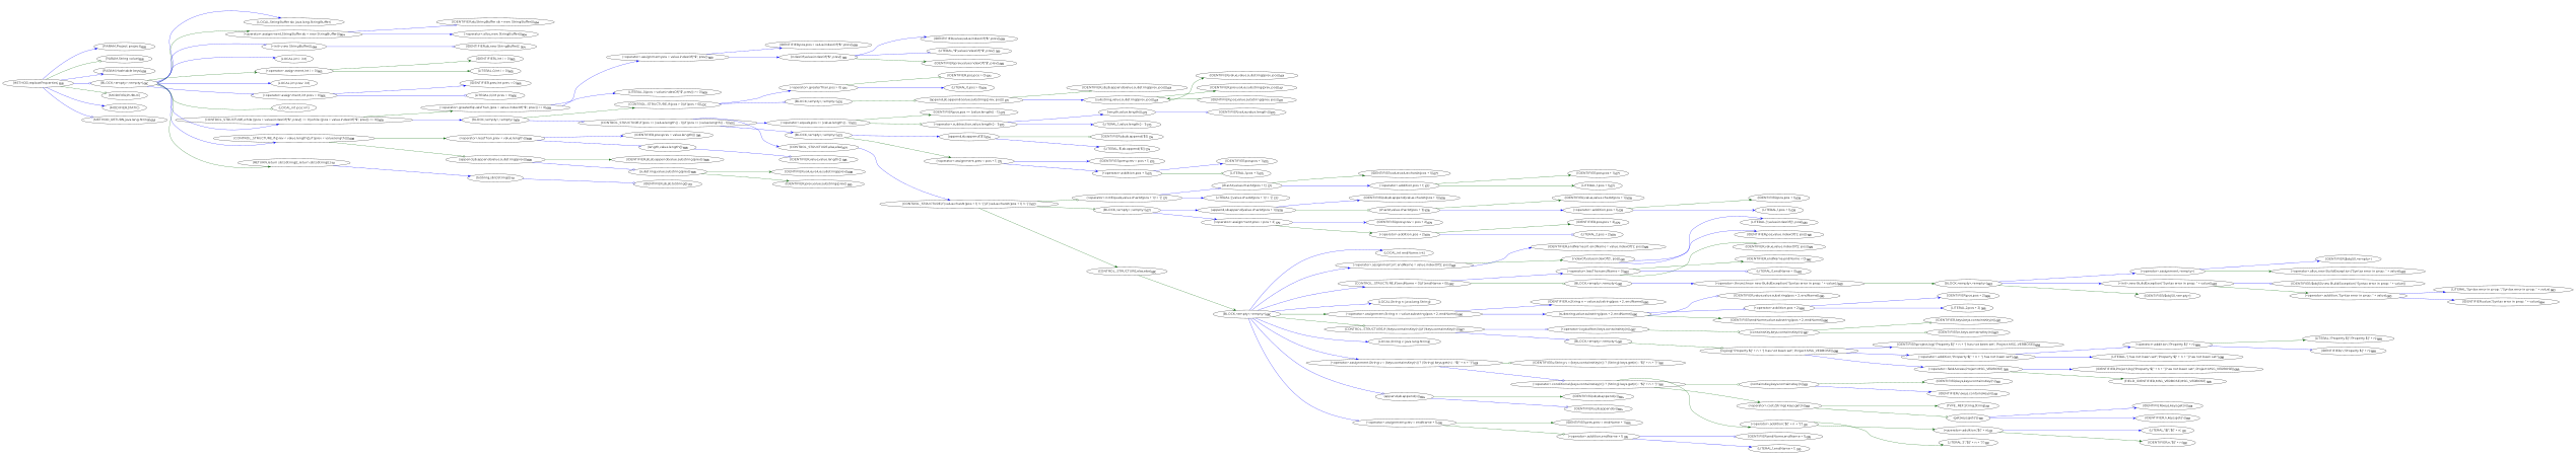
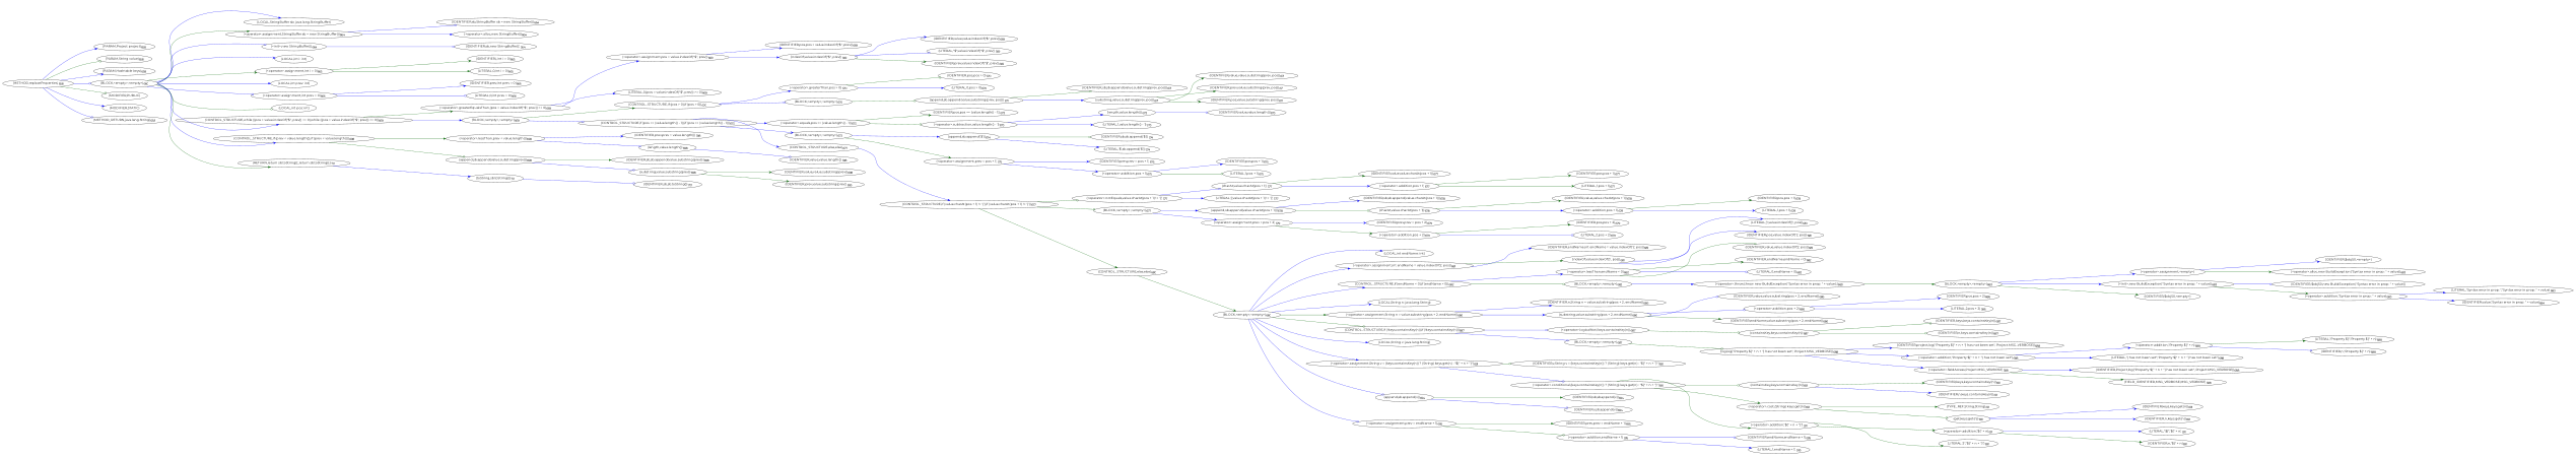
  digraph {
    fontname=Montserrat
    rankdir=LR
    node [fontname=Montserrat]
    edge [arrowhead=normal color=blue fontname=Montserrat]
    n1 [label=<(METHOD,replaceProperties)<SUB>658</SUB>>]
    n2 [label=<(PARAM,Project project)<SUB>658</SUB>>]
    n3 [label=<(PARAM,String value)<SUB>658</SUB>>]
    n4 [label=<(PARAM,Hashtable keys)<SUB>658</SUB>>]
    n5 [label=<(BLOCK,&lt;empty&gt;,&lt;empty&gt;)<SUB>660</SUB>>]
    n6 [label=<(MODIFIER,PUBLIC)>]
    n7 [label=<(MODIFIER,STATIC)>]
    n8 [label=<(METHOD_RETURN,java.lang.String)<SUB>658</SUB>>]
    n9 [label=<(LOCAL,StringBuffer sb: java.lang.StringBuffer)>]
    n10 [label=<(&lt;operator&gt;.assignment,StringBuffer sb = new StringBuffer())<SUB>664</SUB>>]
    n11 [label=<(&lt;init&gt;,new StringBuffer())<SUB>664</SUB>>]
    n12 [label=<(LOCAL,int i: int)>]
    n13 [label=<(&lt;operator&gt;.assignment,int i = 0)<SUB>665</SUB>>]
    n14 [label=<(LOCAL,int prev: int)>]
    n15 [label=<(&lt;operator&gt;.assignment,int prev = 0)<SUB>666</SUB>>]
    n16 [label=<(LOCAL,int pos: int)>]
    n17 [label=<(CONTROL_STRUCTURE,while ((pos = value.indexOf(&quot;$&quot;, prev)) &gt;= 0),while ((pos = value.indexOf(&quot;$&quot;, prev)) &gt;= 0))<SUB>669</SUB>>]
    n18 [label=<(CONTROL_STRUCTURE,if (prev &lt; value.length()),if (prev &lt; value.length()))<SUB>698</SUB>>]
    n19 [label=<(RETURN,return sb.toString();,return sb.toString();)<SUB>701</SUB>>]
    n20 [label=<(IDENTIFIER,sb,StringBuffer sb = new StringBuffer())<SUB>664</SUB>>]
    n21 [label=<(&lt;operator&gt;.alloc,new StringBuffer())<SUB>664</SUB>>]
    n22 [label=<(IDENTIFIER,sb,new StringBuffer())<SUB>664</SUB>>]
    n23 [label=<(IDENTIFIER,i,int i = 0)<SUB>665</SUB>>]
    n24 [label=<(LITERAL,0,int i = 0)<SUB>665</SUB>>]
    n25 [label=<(IDENTIFIER,prev,int prev = 0)<SUB>666</SUB>>]
    n26 [label=<(LITERAL,0,int prev = 0)<SUB>666</SUB>>]
    n27 [label=<(&lt;operator&gt;.greaterEqualsThan,(pos = value.indexOf(&quot;$&quot;, prev)) &gt;= 0)<SUB>669</SUB>>]
    n28 [label=<(BLOCK,&lt;empty&gt;,&lt;empty&gt;)<SUB>669</SUB>>]
    n29 [label=<(&lt;operator&gt;.lessThan,prev &lt; value.length())<SUB>698</SUB>>]
    n30 [label=<(append,sb.append(value.substring(prev)))<SUB>698</SUB>>]
    n31 [label=<(toString,sb.toString())<SUB>701</SUB>>]
    n32 [label=<(&lt;operator&gt;.assignment,pos = value.indexOf(&quot;$&quot;, prev))<SUB>669</SUB>>]
    n33 [label=<(LITERAL,0,(pos = value.indexOf(&quot;$&quot;, prev)) &gt;= 0)<SUB>669</SUB>>]
    n34 [label=<(CONTROL_STRUCTURE,if (pos &gt; 0),if (pos &gt; 0))<SUB>670</SUB>>]
    n35 [label=<(CONTROL_STRUCTURE,if (pos == (value.length() - 1)),if (pos == (value.length() - 1)))<SUB>673</SUB>>]
    n36 [label=<(IDENTIFIER,pos,pos = value.indexOf(&quot;$&quot;, prev))<SUB>669</SUB>>]
    n37 [label=<(indexOf,value.indexOf(&quot;$&quot;, prev))<SUB>669</SUB>>]
    n38 [label=<(IDENTIFIER,value,value.indexOf(&quot;$&quot;, prev))<SUB>669</SUB>>]
    n39 [label=<(LITERAL,&quot;$&quot;,value.indexOf(&quot;$&quot;, prev))<SUB>669</SUB>>]
    n40 [label=<(IDENTIFIER,prev,value.indexOf(&quot;$&quot;, prev))<SUB>669</SUB>>]
    n41 [label=<(&lt;operator&gt;.greaterThan,pos &gt; 0)<SUB>670</SUB>>]
    n42 [label=<(BLOCK,&lt;empty&gt;,&lt;empty&gt;)<SUB>670</SUB>>]
    n43 [label=<(&lt;operator&gt;.equals,pos == (value.length() - 1))<SUB>673</SUB>>]
    n44 [label=<(BLOCK,&lt;empty&gt;,&lt;empty&gt;)<SUB>673</SUB>>]
    n45 [label=<(CONTROL_STRUCTURE,else,else)<SUB>677</SUB>>]
    n46 [label=<(IDENTIFIER,pos,pos &gt; 0)<SUB>670</SUB>>]
    n47 [label=<(LITERAL,0,pos &gt; 0)<SUB>670</SUB>>]
    n48 [label=<(append,sb.append(value.substring(prev, pos)))<SUB>671</SUB>>]
    n49 [label=<(IDENTIFIER,sb,sb.append(value.substring(prev, pos)))<SUB>671</SUB>>]
    n50 [label=<(substring,value.substring(prev, pos))<SUB>671</SUB>>]
    n51 [label=<(IDENTIFIER,value,value.substring(prev, pos))<SUB>671</SUB>>]
    n52 [label=<(IDENTIFIER,prev,value.substring(prev, pos))<SUB>671</SUB>>]
    n53 [label=<(IDENTIFIER,pos,value.substring(prev, pos))<SUB>671</SUB>>]
    n54 [label=<(IDENTIFIER,pos,pos == (value.length() - 1))<SUB>673</SUB>>]
    n55 [label=<(&lt;operator&gt;.subtraction,value.length() - 1)<SUB>673</SUB>>]
    n56 [label=<(append,sb.append('$'))<SUB>674</SUB>>]
    n57 [label=<(&lt;operator&gt;.assignment,prev = pos + 1)<SUB>675</SUB>>]
    n58 [label=<(CONTROL_STRUCTURE,if (value.charAt(pos + 1) != '{'),if (value.charAt(pos + 1) != '{'))<SUB>677</SUB>>]
    n59 [label=<(length,value.length())<SUB>673</SUB>>]
    n60 [label=<(LITERAL,1,value.length() - 1)<SUB>673</SUB>>]
    n61 [label=<(IDENTIFIER,value,value.length())<SUB>673</SUB>>]
    n62 [label=<(IDENTIFIER,sb,sb.append('$'))<SUB>674</SUB>>]
    n63 [label=<(LITERAL,'$',sb.append('$'))<SUB>674</SUB>>]
    n64 [label=<(IDENTIFIER,prev,prev = pos + 1)<SUB>675</SUB>>]
    n65 [label=<(&lt;operator&gt;.addition,pos + 1)<SUB>675</SUB>>]
    n66 [label=<(IDENTIFIER,pos,pos + 1)<SUB>675</SUB>>]
    n67 [label=<(LITERAL,1,pos + 1)<SUB>675</SUB>>]
    n68 [label=<(&lt;operator&gt;.notEquals,value.charAt(pos + 1) != '{')<SUB>677</SUB>>]
    n69 [label=<(BLOCK,&lt;empty&gt;,&lt;empty&gt;)<SUB>677</SUB>>]
    n70 [label=<(CONTROL_STRUCTURE,else,else)<SUB>680</SUB>>]
    n71 [label=<(charAt,value.charAt(pos + 1))<SUB>677</SUB>>]
    n72 [label=<(LITERAL,'{',value.charAt(pos + 1) != '{')<SUB>677</SUB>>]
    n73 [label=<(append,sb.append(value.charAt(pos + 1)))<SUB>678</SUB>>]
    n74 [label=<(&lt;operator&gt;.assignment,prev = pos + 2)<SUB>679</SUB>>]
    n75 [label=<(BLOCK,&lt;empty&gt;,&lt;empty&gt;)<SUB>680</SUB>>]
    n76 [label=<(IDENTIFIER,value,value.charAt(pos + 1))<SUB>677</SUB>>]
    n77 [label=<(&lt;operator&gt;.addition,pos + 1)<SUB>677</SUB>>]
    n78 [label=<(IDENTIFIER,pos,pos + 1)<SUB>677</SUB>>]
    n79 [label=<(LITERAL,1,pos + 1)<SUB>677</SUB>>]
    n80 [label=<(IDENTIFIER,sb,sb.append(value.charAt(pos + 1)))<SUB>678</SUB>>]
    n81 [label=<(charAt,value.charAt(pos + 1))<SUB>678</SUB>>]
    n82 [label=<(IDENTIFIER,prev,prev = pos + 2)<SUB>679</SUB>>]
    n83 [label=<(&lt;operator&gt;.addition,pos + 2)<SUB>679</SUB>>]
    n84 [label=<(IDENTIFIER,value,value.charAt(pos + 1))<SUB>678</SUB>>]
    n85 [label=<(&lt;operator&gt;.addition,pos + 1)<SUB>678</SUB>>]
    n86 [label=<(IDENTIFIER,pos,pos + 1)<SUB>678</SUB>>]
    n87 [label=<(LITERAL,1,pos + 1)<SUB>678</SUB>>]
    n88 [label=<(IDENTIFIER,pos,pos + 2)<SUB>679</SUB>>]
    n89 [label=<(LITERAL,2,pos + 2)<SUB>679</SUB>>]
    n90 [label=<(LOCAL,int endName: int)>]
    n91 [label=<(&lt;operator&gt;.assignment,int endName = value.indexOf('}', pos))<SUB>681</SUB>>]
    n92 [label=<(CONTROL_STRUCTURE,if (endName &lt; 0),if (endName &lt; 0))<SUB>682</SUB>>]
    n93 [label=<(LOCAL,String n: java.lang.String)>]
    n94 [label=<(&lt;operator&gt;.assignment,String n = value.substring(pos + 2, endName))<SUB>686</SUB>>]
    n95 [label=<(CONTROL_STRUCTURE,if (!keys.containsKey(n)),if (!keys.containsKey(n)))<SUB>687</SUB>>]
    n96 [label=<(LOCAL,String v: java.lang.String)>]
    n97 [label=<(&lt;operator&gt;.assignment,String v = (keys.containsKey(n)) ? (String) keys.get(n) : &quot;${&quot; + n + &quot;}&quot;)<SUB>691</SUB>>]
    n98 [label=<(append,sb.append(v))<SUB>694</SUB>>]
    n99 [label=<(&lt;operator&gt;.assignment,prev = endName + 1)<SUB>695</SUB>>]
    n100 [label=<(IDENTIFIER,endName,int endName = value.indexOf('}', pos))<SUB>681</SUB>>]
    n101 [label=<(indexOf,value.indexOf('}', pos))<SUB>681</SUB>>]
    n102 [label=<(&lt;operator&gt;.lessThan,endName &lt; 0)<SUB>682</SUB>>]
    n103 [label=<(BLOCK,&lt;empty&gt;,&lt;empty&gt;)<SUB>682</SUB>>]
    n104 [label=<(IDENTIFIER,n,String n = value.substring(pos + 2, endName))<SUB>686</SUB>>]
    n105 [label=<(substring,value.substring(pos + 2, endName))<SUB>686</SUB>>]
    n106 [label=<(&lt;operator&gt;.logicalNot,!keys.containsKey(n))<SUB>687</SUB>>]
    n107 [label=<(BLOCK,&lt;empty&gt;,&lt;empty&gt;)<SUB>687</SUB>>]
    n108 [label=<(IDENTIFIER,v,String v = (keys.containsKey(n)) ? (String) keys.get(n) : &quot;${&quot; + n + &quot;}&quot;)<SUB>691</SUB>>]
    n109 [label=<(&lt;operator&gt;.conditional,(keys.containsKey(n)) ? (String) keys.get(n) : &quot;${&quot; + n + &quot;}&quot;)<SUB>691</SUB>>]
    n110 [label=<(IDENTIFIER,sb,sb.append(v))<SUB>694</SUB>>]
    n111 [label=<(IDENTIFIER,v,sb.append(v))<SUB>694</SUB>>]
    n112 [label=<(IDENTIFIER,prev,prev = endName + 1)<SUB>695</SUB>>]
    n113 [label=<(&lt;operator&gt;.addition,endName + 1)<SUB>695</SUB>>]
    n114 [label=<(LITERAL,'}',value.indexOf('}', pos))<SUB>681</SUB>>]
    n115 [label=<(IDENTIFIER,pos,value.indexOf('}', pos))<SUB>681</SUB>>]
    n116 [label=<(IDENTIFIER,value,value.indexOf('}', pos))<SUB>681</SUB>>]
    n117 [label=<(IDENTIFIER,endName,endName &lt; 0)<SUB>682</SUB>>]
    n118 [label=<(LITERAL,0,endName &lt; 0)<SUB>682</SUB>>]
    n119 [label=<(&lt;operator&gt;.throw,throw new BuildException(&quot;Syntax error in prop: &quot; + value);)<SUB>683</SUB>>]
    n120 [label=<(BLOCK,&lt;empty&gt;,&lt;empty&gt;)<SUB>683</SUB>>]
    n121 [label=<(&lt;operator&gt;.assignment,&lt;empty&gt;)>]
    n122 [label=<(&lt;init&gt;,new BuildException(&quot;Syntax error in prop: &quot; + value))<SUB>683</SUB>>]
    n123 [label=<(IDENTIFIER,$obj50,&lt;empty&gt;)>]
    n124 [label=<(IDENTIFIER,$obj50,&lt;empty&gt;)>]
    n125 [label=<(&lt;operator&gt;.alloc,new BuildException(&quot;Syntax error in prop: &quot; + value))<SUB>683</SUB>>]
    n126 [label=<(IDENTIFIER,$obj50,new BuildException(&quot;Syntax error in prop: &quot; + value))>]
    n127 [label=<(&lt;operator&gt;.addition,&quot;Syntax error in prop: &quot; + value)<SUB>683</SUB>>]
    n128 [label=<(LITERAL,&quot;Syntax error in prop: &quot;,&quot;Syntax error in prop: &quot; + value)<SUB>683</SUB>>]
    n129 [label=<(IDENTIFIER,value,&quot;Syntax error in prop: &quot; + value)<SUB>684</SUB>>]
    n130 [label=<(IDENTIFIER,value,value.substring(pos + 2, endName))<SUB>686</SUB>>]
    n131 [label=<(&lt;operator&gt;.addition,pos + 2)<SUB>686</SUB>>]
    n132 [label=<(IDENTIFIER,endName,value.substring(pos + 2, endName))<SUB>686</SUB>>]
    n133 [label=<(IDENTIFIER,pos,pos + 2)<SUB>686</SUB>>]
    n134 [label=<(LITERAL,2,pos + 2)<SUB>686</SUB>>]
    n135 [label=<(containsKey,keys.containsKey(n))<SUB>687</SUB>>]
    n136 [label=<(log,log(&quot;Property ${&quot; + n + &quot;} has not been set&quot;, Project.MSG_VERBOSE))<SUB>688</SUB>>]
    n137 [label=<(IDENTIFIER,keys,keys.containsKey(n))<SUB>687</SUB>>]
    n138 [label=<(IDENTIFIER,n,keys.containsKey(n))<SUB>687</SUB>>]
    n139 [label=<(IDENTIFIER,project,log(&quot;Property ${&quot; + n + &quot;} has not been set&quot;, Project.MSG_VERBOSE))<SUB>688</SUB>>]
    n140 [label=<(&lt;operator&gt;.addition,&quot;Property ${&quot; + n + &quot;} has not been set&quot;)<SUB>688</SUB>>]
    n141 [label=<(&lt;operator&gt;.fieldAccess,Project.MSG_VERBOSE)<SUB>688</SUB>>]
    n142 [label=<(&lt;operator&gt;.addition,&quot;Property ${&quot; + n)<SUB>688</SUB>>]
    n143 [label=<(LITERAL,&quot;} has not been set&quot;,&quot;Property ${&quot; + n + &quot;} has not been set&quot;)<SUB>688</SUB>>]
    n144 [label=<(IDENTIFIER,Project,log(&quot;Property ${&quot; + n + &quot;} has not been set&quot;, Project.MSG_VERBOSE))<SUB>688</SUB>>]
    n145 [label=<(FIELD_IDENTIFIER,MSG_VERBOSE,MSG_VERBOSE)<SUB>688</SUB>>]
    n146 [label=<(LITERAL,&quot;Property ${&quot;,&quot;Property ${&quot; + n)<SUB>688</SUB>>]
    n147 [label=<(IDENTIFIER,n,&quot;Property ${&quot; + n)<SUB>688</SUB>>]
    n148 [label=<(containsKey,keys.containsKey(n))<SUB>691</SUB>>]
    n149 [label=<(&lt;operator&gt;.cast,(String) keys.get(n))<SUB>691</SUB>>]
    n150 [label=<(&lt;operator&gt;.addition,&quot;${&quot; + n + &quot;}&quot;)<SUB>691</SUB>>]
    n151 [label=<(IDENTIFIER,keys,keys.containsKey(n))<SUB>691</SUB>>]
    n152 [label=<(IDENTIFIER,n,keys.containsKey(n))<SUB>691</SUB>>]
    n153 [label=<(TYPE_REF,String,String)<SUB>691</SUB>>]
    n154 [label=<(get,keys.get(n))<SUB>691</SUB>>]
    n155 [label=<(&lt;operator&gt;.addition,&quot;${&quot; + n)<SUB>691</SUB>>]
    n156 [label=<(LITERAL,&quot;}&quot;,&quot;${&quot; + n + &quot;}&quot;)<SUB>691</SUB>>]
    n157 [label=<(IDENTIFIER,keys,keys.get(n))<SUB>691</SUB>>]
    n158 [label=<(IDENTIFIER,n,keys.get(n))<SUB>691</SUB>>]
    n159 [label=<(LITERAL,&quot;${&quot;,&quot;${&quot; + n)<SUB>691</SUB>>]
    n160 [label=<(IDENTIFIER,n,&quot;${&quot; + n)<SUB>691</SUB>>]
    n161 [label=<(IDENTIFIER,endName,endName + 1)<SUB>695</SUB>>]
    n162 [label=<(LITERAL,1,endName + 1)<SUB>695</SUB>>]
    n163 [label=<(IDENTIFIER,prev,prev &lt; value.length())<SUB>698</SUB>>]
    n164 [label=<(length,value.length())<SUB>698</SUB>>]
    n165 [label=<(IDENTIFIER,sb,sb.append(value.substring(prev)))<SUB>698</SUB>>]
    n166 [label=<(substring,value.substring(prev))<SUB>698</SUB>>]
    n167 [label=<(IDENTIFIER,value,value.length())<SUB>698</SUB>>]
    n168 [label=<(IDENTIFIER,value,value.substring(prev))<SUB>698</SUB>>]
    n169 [label=<(IDENTIFIER,prev,value.substring(prev))<SUB>695</SUB>>]
    n170 [label=<(IDENTIFIER,sb,sb.toString())<SUB>701</SUB>>]
    n1 -> n2
    n1 -> n3 [arrowhead=odot color=darkgreen]
    n1 -> n4 [arrowhead=vee]
    n1 -> n5 [arrowhead=odot]
    n1 -> n6 [arrowhead=odot color=darkgreen]
    n1 -> n7
    n1 -> n8 [arrowhead=odot]
    n5 -> n9
    n5 -> n10 [color=darkgreen]
    n5 -> n11 [arrowhead=odot]
    n5 -> n12 [arrowhead=vee]
    n5 -> n13 [arrowhead=vee color=darkgreen]
    n5 -> n14
    n5 -> n15 [arrowhead=odot]
    n5 -> n16 [arrowhead=odot color=darkgreen]
    n5 -> n17
    n5 -> n18 [arrowhead=vee]
    n5 -> n19 [color=darkgreen]
    n10 -> n20 [arrowhead=odot]
    n10 -> n21
    n11 -> n22 [arrowhead=odot]
    n13 -> n23 [arrowhead=vee color=darkgreen]
    n13 -> n24 [color=darkgreen]
    n15 -> n25
    n15 -> n26 [arrowhead=odot]
    n17 -> n27 [arrowhead=vee color=darkgreen]
    n17 -> n28
    n18 -> n29 [color=darkgreen]
    n18 -> n30 [arrowhead=odot color=darkgreen]
    n19 -> n31
    n27 -> n32
    n27 -> n33
    n28 -> n34 [color=darkgreen]
    n28 -> n35 [arrowhead=odot]
    n29 -> n163 [arrowhead=vee]
    n29 -> n164 [arrowhead=odot]
    n30 -> n165 [color=darkgreen]
    n30 -> n166 [arrowhead=odot]
    n31 -> n170 [arrowhead=odot]
    n32 -> n36 [arrowhead=vee]
    n32 -> n37
    n34 -> n41
    n34 -> n42 [arrowhead=odot]
    n35 -> n43
    n35 -> n44 [arrowhead=vee]
    n35 -> n45 [arrowhead=vee]
    n37 -> n38 [arrowhead=vee]
    n37 -> n39 [arrowhead=odot]
    n37 -> n40 [arrowhead=vee color=darkgreen]
    n41 -> n46 [arrowhead=odot color=darkgreen]
    n41 -> n47
    n42 -> n48 [arrowhead=odot color=darkgreen]
    n43 -> n54 [arrowhead=vee color=darkgreen]
    n43 -> n55 [arrowhead=odot color=darkgreen]
    n44 -> n56
    n44 -> n57 [arrowhead=vee color=darkgreen]
    n45 -> n58
    n48 -> n49 [arrowhead=odot color=darkgreen]
    n48 -> n50
    n50 -> n51 [color=darkgreen]
    n50 -> n52 [color=darkgreen]
-   n53 -> n50 [arrowhead=vee color=darkgreen]
+   n50 -> n53 [arrowhead=vee color=darkgreen]
    n55 -> n59
    n55 -> n60 [arrowhead=vee]
    n56 -> n62 [arrowhead=odot color=darkgreen]
    n56 -> n63
    n57 -> n64 [arrowhead=vee]
    n57 -> n65 [arrowhead=vee]
    n58 -> n68 [arrowhead=odot color=darkgreen]
    n58 -> n69 [arrowhead=odot color=darkgreen]
    n58 -> n70 [color=darkgreen]
    n59 -> n61 [arrowhead=odot]
    n65 -> n66
    n65 -> n67 [arrowhead=odot color=darkgreen]
    n68 -> n71 [arrowhead=odot]
    n68 -> n72
    n69 -> n73
    n69 -> n74 [arrowhead=vee]
    n70 -> n75 [arrowhead=vee color=darkgreen]
    n71 -> n76 [color=darkgreen]
    n71 -> n77 [arrowhead=vee]
    n73 -> n80 [arrowhead=vee]
    n73 -> n81 [arrowhead=odot color=darkgreen]
    n74 -> n82 [arrowhead=vee]
    n74 -> n83 [arrowhead=vee color=darkgreen]
    n75 -> n90
    n75 -> n91
    n75 -> n92
    n75 -> n93 [arrowhead=vee]
    n75 -> n94 [color=darkgreen]
    n75 -> n95 [arrowhead=odot color=darkgreen]
    n75 -> n96
    n75 -> n97
    n75 -> n98 [arrowhead=odot]
    n75 -> n99 [arrowhead=odot]
    n77 -> n78 [arrowhead=vee color=darkgreen]
    n77 -> n79 [arrowhead=vee color=darkgreen]
    n81 -> n84 [arrowhead=vee color=darkgreen]
    n81 -> n85
    n83 -> n88 [color=darkgreen]
    n83 -> n89 [arrowhead=odot]
    n85 -> n86 [color=darkgreen]
    n85 -> n87 [arrowhead=vee]
    n91 -> n100
    n91 -> n101 [color=darkgreen]
    n92 -> n102 [arrowhead=vee]
    n92 -> n103 [arrowhead=odot color=darkgreen]
    n94 -> n104
    n94 -> n105 [arrowhead=vee]
    n95 -> n106 [arrowhead=odot]
    n95 -> n107 [arrowhead=odot]
    n97 -> n108 [arrowhead=odot color=darkgreen]
    n97 -> n109 [arrowhead=odot]
    n98 -> n110 [color=darkgreen]
    n98 -> n111 [arrowhead=odot]
    n99 -> n112 [color=darkgreen]
    n99 -> n113 [arrowhead=odot color=darkgreen]
    n101 -> n114 [arrowhead=vee]
    n101 -> n115 [arrowhead=vee]
    n102 -> n116 [arrowhead=odot color=darkgreen]
    n102 -> n117 [arrowhead=vee color=darkgreen]
    n102 -> n118 [arrowhead=odot]
    n103 -> n119
    n105 -> n130 [arrowhead=odot]
    n105 -> n131 [arrowhead=odot]
    n105 -> n132 [color=darkgreen]
    n106 -> n135 [arrowhead=odot color=darkgreen]
    n107 -> n136 [arrowhead=odot color=darkgreen]
    n109 -> n148 [arrowhead=odot color=darkgreen]
    n109 -> n149 [arrowhead=vee color=darkgreen]
    n109 -> n150 [color=darkgreen]
    n113 -> n161 [arrowhead=odot]
    n113 -> n162
    n119 -> n120 [color=darkgreen]
    n120 -> n121 [arrowhead=vee]
    n120 -> n122 [arrowhead=vee]
    n120 -> n123 [arrowhead=vee color=darkgreen]
    n121 -> n124 [arrowhead=vee]
    n121 -> n125 [arrowhead=vee color=darkgreen]
    n122 -> n126 [arrowhead=odot]
    n122 -> n127 [arrowhead=vee color=darkgreen]
    n127 -> n128
    n127 -> n129
    n131 -> n133 [arrowhead=vee]
    n131 -> n134
    n135 -> n137 [arrowhead=odot color=darkgreen]
    n135 -> n138 [arrowhead=odot color=darkgreen]
    n136 -> n139 [arrowhead=vee]
    n136 -> n140 [arrowhead=vee]
    n136 -> n141 [arrowhead=vee]
    n140 -> n142 [arrowhead=vee]
    n140 -> n143
    n141 -> n144
    n141 -> n145 [color=darkgreen]
    n142 -> n146 [color=darkgreen]
    n142 -> n147 [arrowhead=odot]
    n148 -> n151 [arrowhead=vee color=darkgreen]
    n148 -> n152
    n149 -> n153 [color=darkgreen]
    n149 -> n154 [arrowhead=odot color=darkgreen]
    n150 -> n155 [arrowhead=vee color=darkgreen]
    n150 -> n156 [arrowhead=vee color=darkgreen]
    n154 -> n157 [arrowhead=vee]
    n154 -> n158 [arrowhead=vee]
    n155 -> n159
    n155 -> n160 [color=darkgreen]
    n164 -> n167 [arrowhead=odot]
    n166 -> n168 [arrowhead=vee color=darkgreen]
    n166 -> n169 [arrowhead=vee color=darkgreen]
  }
